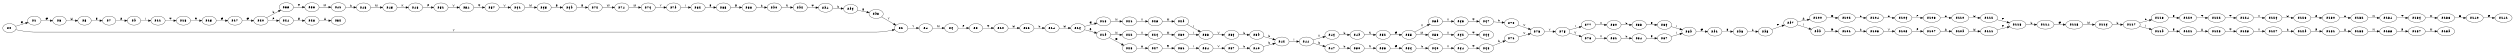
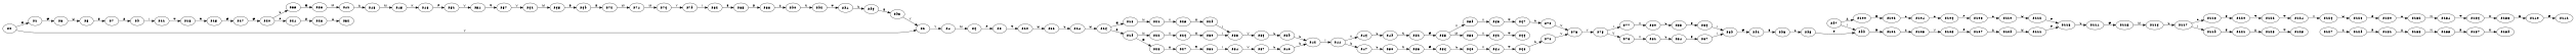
  strict digraph {
    fontname="DejaVu Sans"
    rankdir=LR
    node [fontname="DejaVu Sans"]
    edge [fontname="DejaVu Sans"]
    S0
    S1
    S2
    S3
    S4
    S5
    S6
    S7
    S8
    S9
    S10
    S11
    S12
    S13
    S14
    S15
    S16
    S17
    S18
    S19
    S20
    S21
    S22
    S23
    S24
    S35
    S25
    S26
    S27
    S28
    S29
    S30
    S31
    S32
    S33
    S34
    S36
    S37
    S38
    S39
    S40
    S41
    S42
    S43
    S44
    S45
    S46
    S47
    S48
    S49
    S50
    S51
    S52
    S53
    S54
    S55
    S56
    S57
    S58
    S59
    S60
    S61
    S62
    S63
    S64
    S65
    S66
    S67
    S68
    S69
    S70
    S71
    S72
    S73
    S74
    S75
    S76
    S77
    S78
    S79
    S80
    S81
    S82
    S83
    S84
    S85
    S86
    S87
    S88
    S89
    S90
    S91
    S92
    S93
    S94
    S95
    S96
    S97
    S98
    S99
    S100
    S101
    S102
    S103
    S104
    S105
    S106
    S107
    S108
    S109
    S110
    S111
    S112
    S113
    S114
    S115
    S116
    S117
    S118
    S119
    S120
    S121
    S122
    S123
    S124
    S125
    S126
    S127
    S128
    S129
    S130
    S131
    S132
    S133
    S134
    S135
    S136
    S137
    S138
    S139
    S140
    S141
    S0 -> S1 [label=C]
    S0 -> S2 [label=Y]
    S1 -> S3 [label=G]
    S2 -> S4 [label=Y]
    S3 -> S5 [label=H]
    S4 -> S6 [label=M]
    S5 -> S7 [label=F]
    S6 -> S8 [label=P]
    S7 -> S9 [label=S]
    S8 -> S10 [label=T]
    S9 -> S11 [label=I]
    S10 -> S12 [label=H]
    S11 -> S13 [label=T]
    S12 -> S14 [label=L]
    S13 -> S15 [label=R]
    S14 -> S16 [label=H]
    S15 -> S17 [label=G]
    S16 -> S18 [label=C]
    S16 -> S19 [label=S]
    S17 -> S20 [label=G]
    S18 -> S21 [label=N]
    S19 -> S22 [label=N]
    S19 -> S23 [label=D]
    S20 -> S24 [label=P]
    S20 -> S35 [label=L]
    S21 -> S25 [label=V]
    S22 -> S26 [label=V]
    S23 -> S27 [label=A]
    S24 -> S28 [label=S]
-   S35 -> S38 [label=T]
+   S35 -> S38 [label=E]
    S25 -> S29 [label=M]
    S26 -> S30 [label=M]
    S27 -> S31 [label=R]
    S28 -> S32 [label=A]
    S29 -> S33 [label=I]
    S30 -> S33 [label=I]
    S31 -> S34 [label=I]
    S33 -> S36 [label=V]
    S34 -> S37 [label=V]
    S36 -> S39 [label=L]
    S37 -> S40 [label=L]
    S38 -> S41 [label=M]
    S39 -> S42 [label=L]
    S40 -> S42 [label=L]
    S41 -> S43 [label=L]
    S42 -> S44 [label=I]
    S43 -> S45 [label=M]
    S44 -> S46 [label=V]
    S44 -> S47 [label=L]
    S45 -> S48 [label=K]
    S46 -> S49 [label=L]
    S47 -> S50 [label=L]
    S48 -> S51 [label=P]
    S49 -> S52 [label=N]
    S50 -> S53 [label=N]
    S51 -> S54 [label=V]
    S52 -> S55 [label=G]
    S53 -> S56 [label=G]
    S54 -> S57 [label=T]
    S55 -> S58 [label=M]
    S55 -> S59 [label=V]
    S56 -> S60 [label=L]
    S57 -> S61 [label=V]
    S58 -> S62 [label=V]
    S59 -> S63 [label=V]
    S60 -> S64 [label=V]
    S61 -> S65 [label=M]
    S62 -> S66 [label=T]
    S63 -> S67 [label=T]
    S64 -> S68 [label=T]
    S65 -> S69 [label=S]
    S67 -> S70 [label=L]
    S68 -> S71 [label=L]
    S69 -> S72 [label=F]
    S70 -> S73 [label=V]
    S71 -> S73 [label=V]
    S72 -> S74 [label=W]
    S73 -> S75 [label=Y]
    S74 -> S76 [label=M]
    S75 -> S77 [label=I]
    S75 -> S78 [label=V]
    S76 -> S79 [label=Y]
    S77 -> S80 [label=V]
    S78 -> S81 [label=V]
    S79 -> S82 [label=I]
    S80 -> S83 [label=L]
    S81 -> S84 [label=L]
    S82 -> S85 [label=F]
    S83 -> S86 [label=F]
    S84 -> S87 [label=F]
    S85 -> S88 [label=S]
    S86 -> S89 [label=I]
    S87 -> S89 [label=I]
    S88 -> S90 [label=L]
    S89 -> S91 [label=G]
    S90 -> S92 [label=N]
    S91 -> S93 [label=F]
    S92 -> S94 [label=T]
    S93 -> S95 [label=L]
    S94 -> S96 [label=L]
-   S95 -> S97 [label=P]
+   S95 -> S99 [label=P]
    S96 -> S98 [label=F]
    S97 -> S99 [label=I]
    S97 -> S100 [label=A]
    S98 -> S2 [label=Y]
    S99 -> S101 [label=D]
    S100 -> S102 [label=D]
    S101 -> S103 [label=L]
    S102 -> S104 [label=L]
    S103 -> S105 [label=V]
    S104 -> S106 [label=A]
    S105 -> S107 [label=P]
    S106 -> S108 [label=P]
    S107 -> S109 [label=A]
    S108 -> S110 [label=A]
    S109 -> S111 [label=H]
    S110 -> S112 [label=H]
    S111 -> S113 [label=P]
    S112 -> S113 [label=P]
    S113 -> S114 [label=L]
    S114 -> S115 [label=G]
    S115 -> S116 [label=M]
    S116 -> S117 [label=L]
    S117 -> S118 [label=L]
    S117 -> S119 [label=I]
    S118 -> S120 [label=F]
    S119 -> S121 [label=F]
    S120 -> S122 [label=T]
    S121 -> S123 [label=A]
    S122 -> S124 [label=T]
    S123 -> S125 [label=T]
    S124 -> S126 [label=V]
-   S125 -> S127 [label=V]
    S126 -> S128 [label=H]
    S127 -> S129 [label=L]
    S128 -> S130 [label=S]
    S129 -> S131 [label=S]
    S130 -> S132 [label=A]
    S131 -> S133 [label=A]
    S132 -> S134 [label=N]
    S133 -> S135 [label=N]
    S134 -> S136 [label=T]
    S135 -> S137 [label=S]
    S136 -> S138 [label=M]
    S137 -> S139 [label=M]
    S138 -> S140 [label=E]
    S140 -> S141 [label=G]
  }
